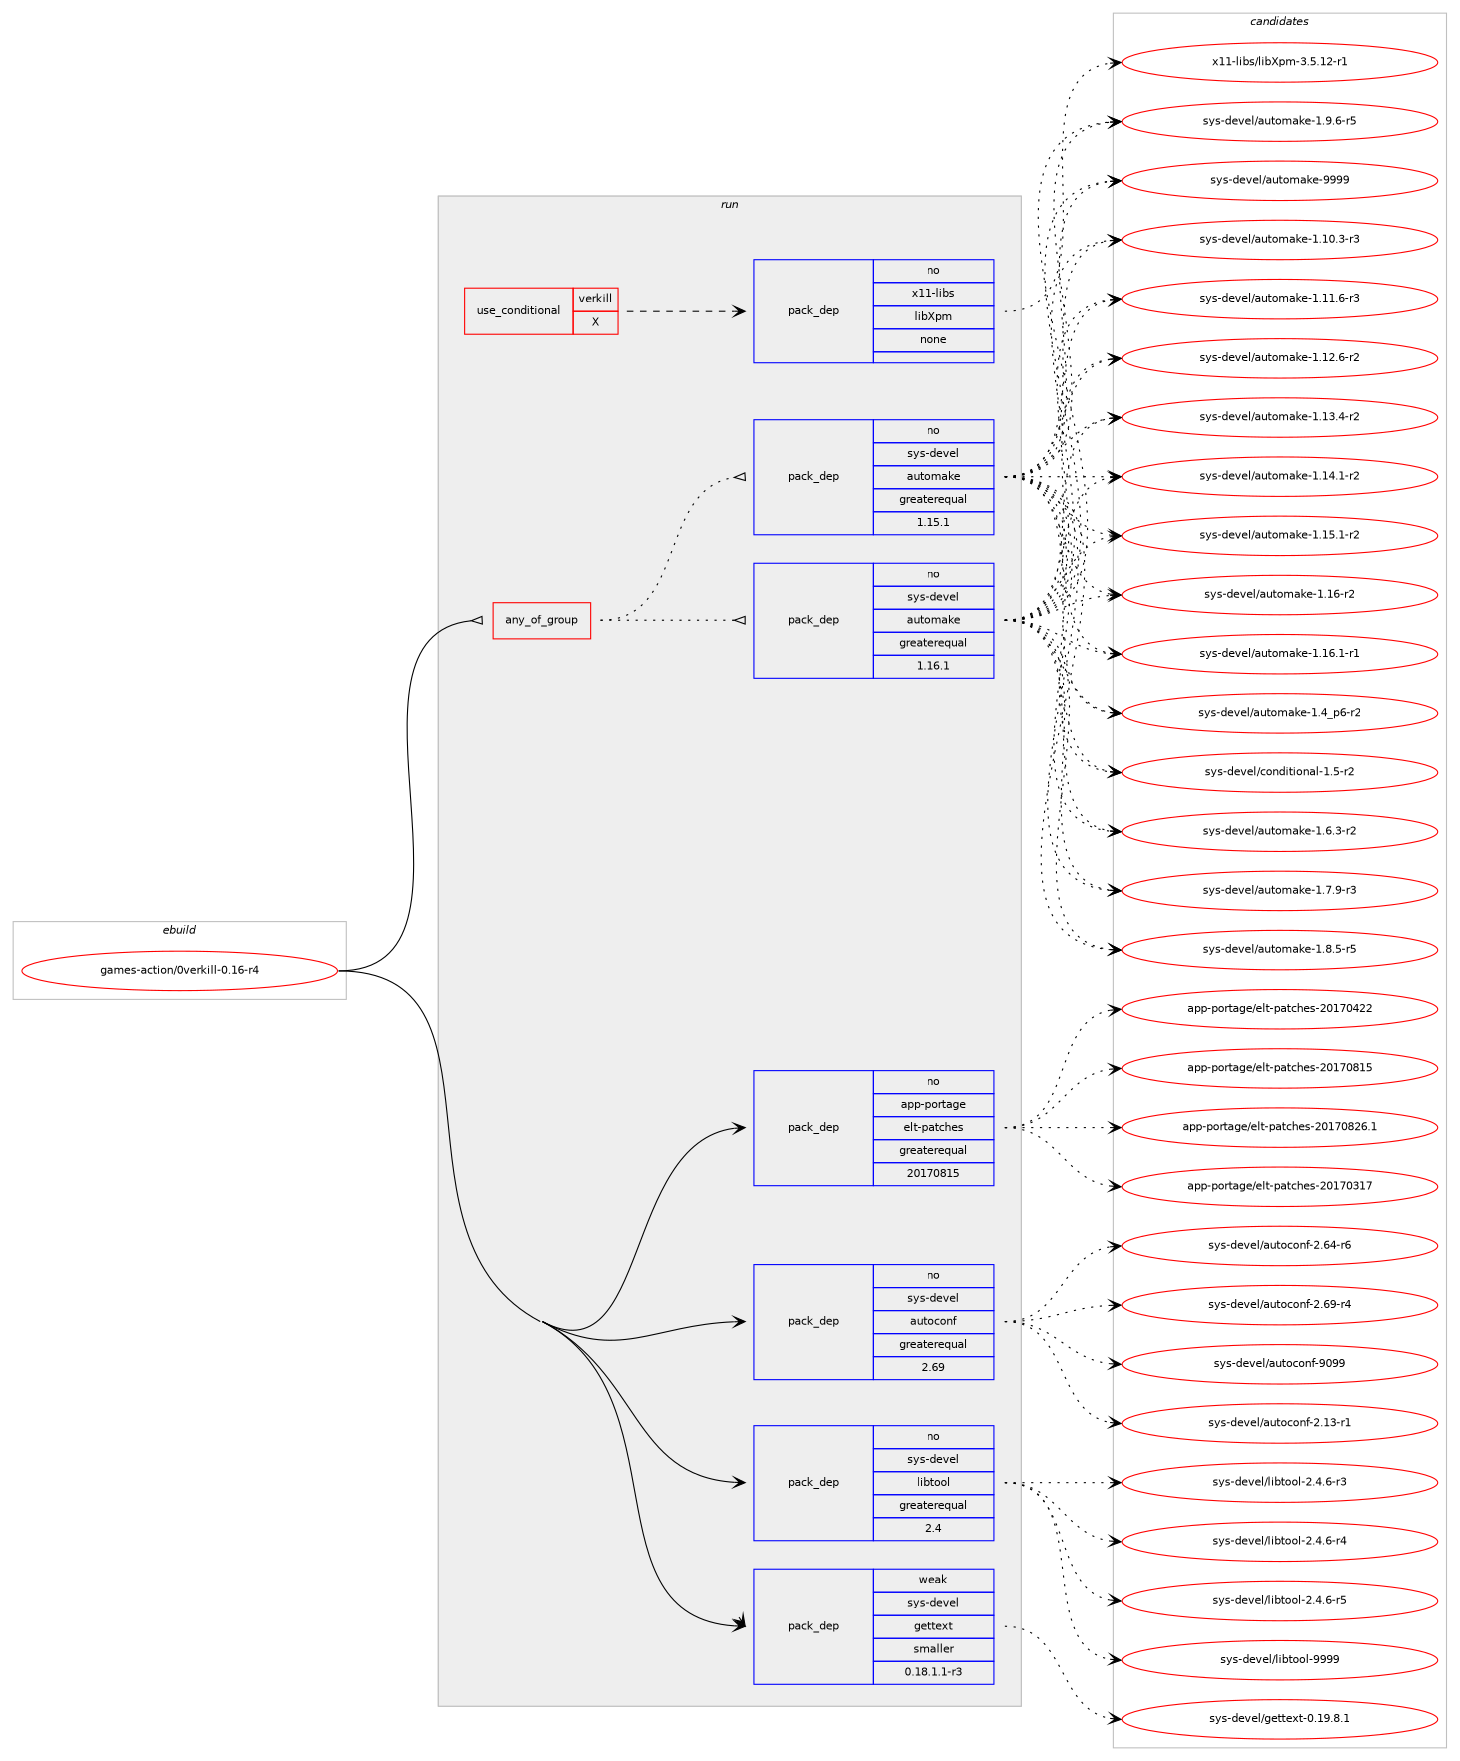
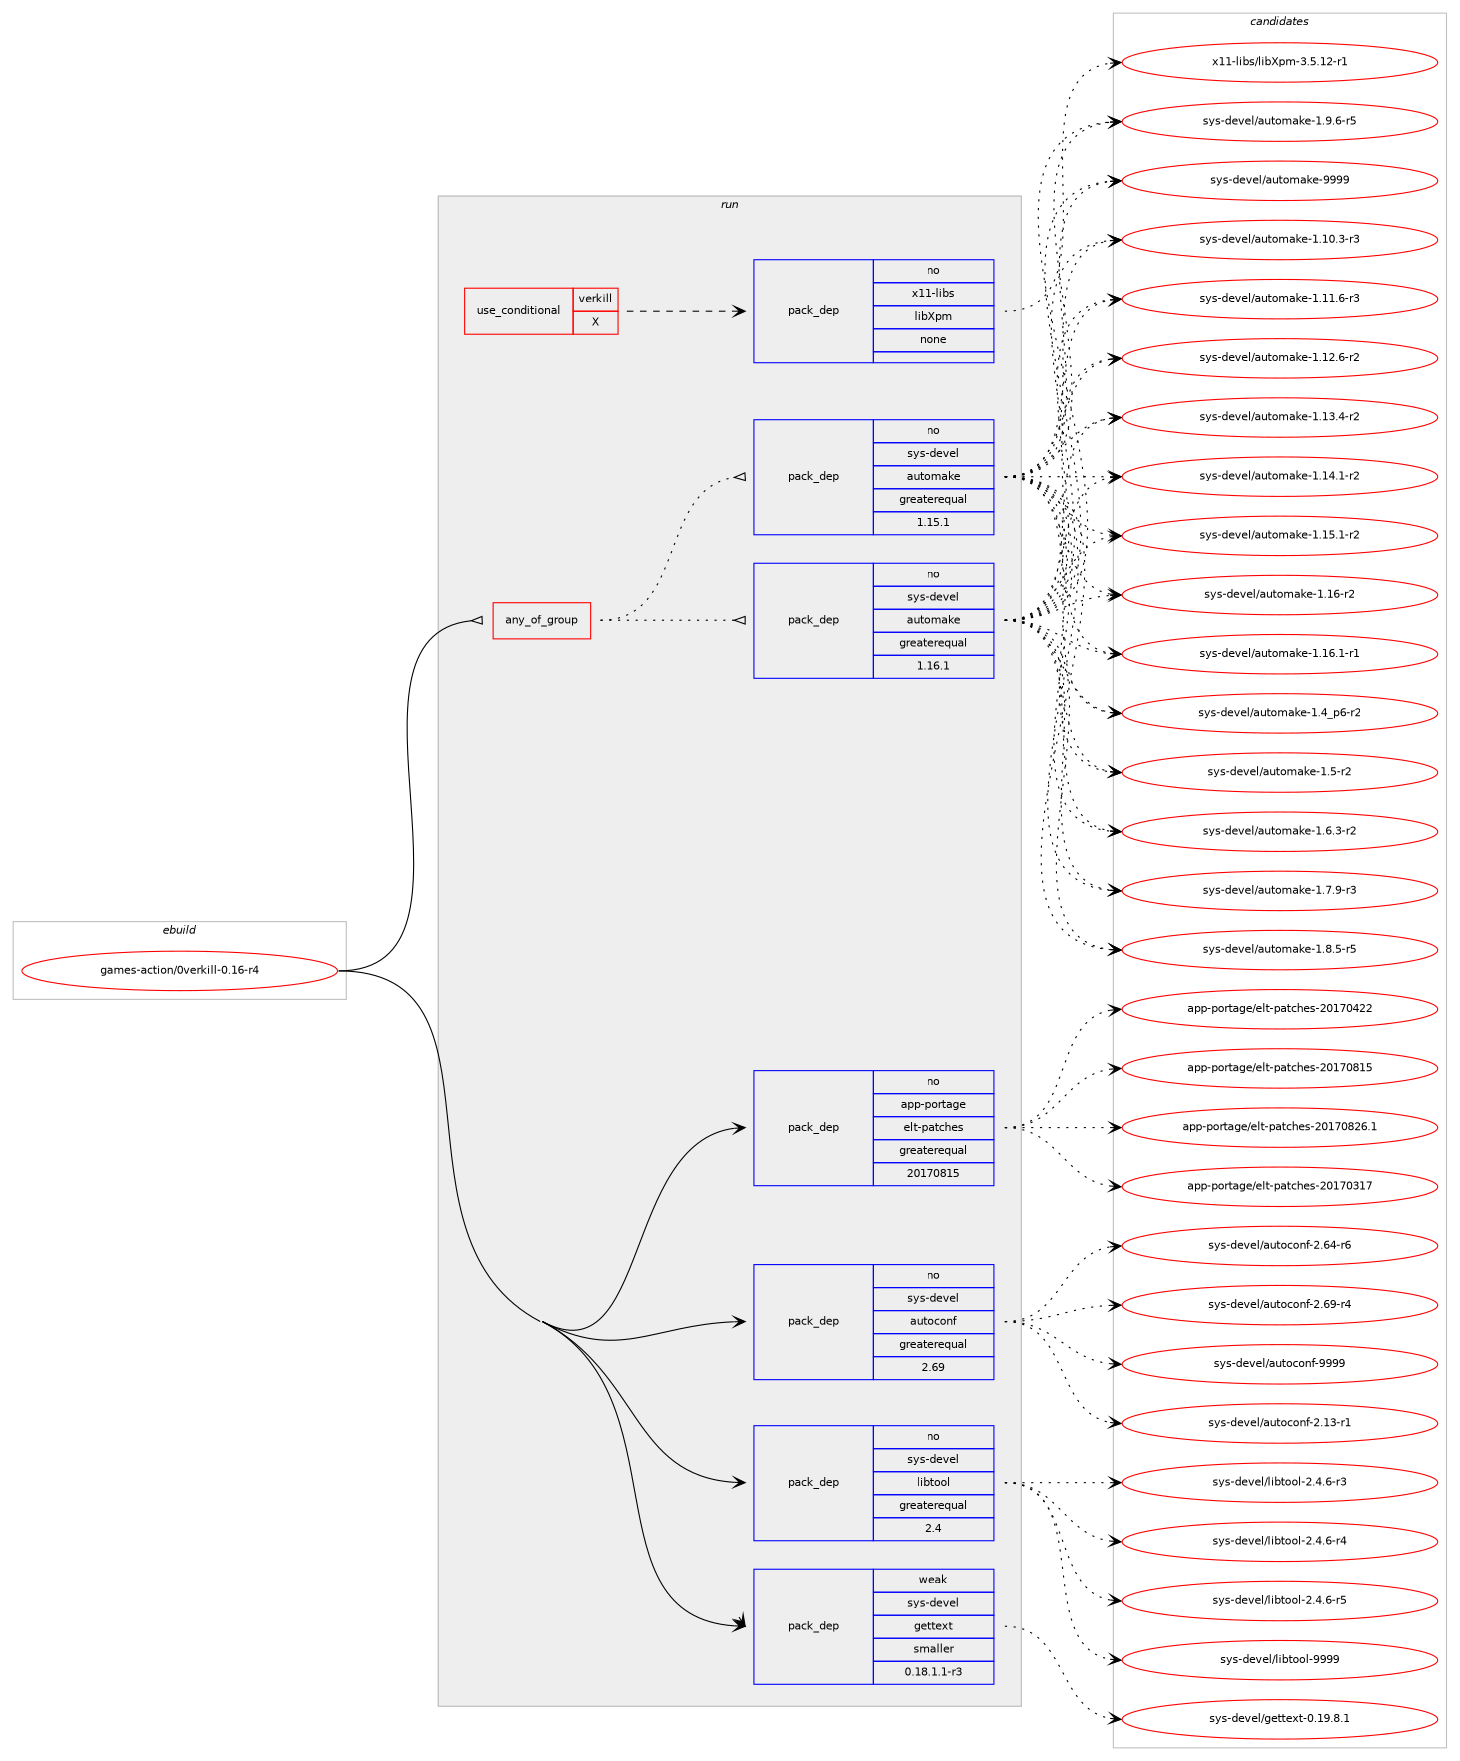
  digraph {
    compound=true
    concentrate=true
    fontname=Helvetica
    fontsize=10
    newrank=true
    rankdir=LR
    ranksep=1.5
    node [color=red fontname=Helvetica fontsize=10]
    edge [arrowhead=vee headport=w style=dotted tailport=e weight=100]
    n1 [label="games-action/0verkill-0.16-r4" width=4]
    n2 [color=blue label=<<TABLE BORDER="0" CELLBORDER="1" CELLSPACING="0" CELLPADDING="4" WIDTH="220"><TR><TD ROWSPAN="6" CELLPADDING="30">pack_dep</TD></TR><TR><TD WIDTH="110">no</TD></TR><TR><TD>sys-devel</TD></TR><TR><TD>automake</TD></TR><TR><TD>greaterequal</TD></TR><TR><TD>1.16.1</TD></TR></TABLE>> shape=none]
    n3 [color=blue label=<<TABLE BORDER="0" CELLBORDER="1" CELLSPACING="0" CELLPADDING="4" WIDTH="220"><TR><TD ROWSPAN="6" CELLPADDING="30">pack_dep</TD></TR><TR><TD WIDTH="110">no</TD></TR><TR><TD>sys-devel</TD></TR><TR><TD>automake</TD></TR><TR><TD>greaterequal</TD></TR><TR><TD>1.15.1</TD></TR></TABLE>> shape=none]
    n4 [label=<<TABLE BORDER="0" CELLBORDER="1" CELLSPACING="0" CELLPADDING="4"><TR><TD CELLPADDING="10">any_of_group</TD></TR></TABLE>> shape=none]
    n5 [color=blue label=<<TABLE BORDER="0" CELLBORDER="1" CELLSPACING="0" CELLPADDING="4" WIDTH="220"><TR><TD ROWSPAN="6" CELLPADDING="30">pack_dep</TD></TR><TR><TD WIDTH="110">no</TD></TR><TR><TD>app-portage</TD></TR><TR><TD>elt-patches</TD></TR><TR><TD>greaterequal</TD></TR><TR><TD>20170815</TD></TR></TABLE>> shape=none]
    n6 [color=blue label=<<TABLE BORDER="0" CELLBORDER="1" CELLSPACING="0" CELLPADDING="4" WIDTH="220"><TR><TD ROWSPAN="6" CELLPADDING="30">pack_dep</TD></TR><TR><TD WIDTH="110">no</TD></TR><TR><TD>sys-devel</TD></TR><TR><TD>autoconf</TD></TR><TR><TD>greaterequal</TD></TR><TR><TD>2.69</TD></TR></TABLE>> shape=none]
    n7 [color=blue label=<<TABLE BORDER="0" CELLBORDER="1" CELLSPACING="0" CELLPADDING="4" WIDTH="220"><TR><TD ROWSPAN="6" CELLPADDING="30">pack_dep</TD></TR><TR><TD WIDTH="110">no</TD></TR><TR><TD>sys-devel</TD></TR><TR><TD>libtool</TD></TR><TR><TD>greaterequal</TD></TR><TR><TD>2.4</TD></TR></TABLE>> shape=none]
    n8 [color=blue label=<<TABLE BORDER="0" CELLBORDER="1" CELLSPACING="0" CELLPADDING="4" WIDTH="220"><TR><TD ROWSPAN="6" CELLPADDING="30">pack_dep</TD></TR><TR><TD WIDTH="110">weak</TD></TR><TR><TD>sys-devel</TD></TR><TR><TD>gettext</TD></TR><TR><TD>smaller</TD></TR><TR><TD>0.18.1.1-r3</TD></TR></TABLE>> shape=none]
    n9 [color=blue label=<<TABLE BORDER="0" CELLBORDER="1" CELLSPACING="0" CELLPADDING="4" WIDTH="220"><TR><TD ROWSPAN="6" CELLPADDING="30">pack_dep</TD></TR><TR><TD WIDTH="110">no</TD></TR><TR><TD>x11-libs</TD></TR><TR><TD>libXpm</TD></TR><TR><TD>none</TD></TR><TR><TD></TD></TR></TABLE>> shape=none]
    n10 [label=<<TABLE BORDER="0" CELLBORDER="1" CELLSPACING="0" CELLPADDING="4"><TR><TD ROWSPAN="3" CELLPADDING="10">use_conditional</TD></TR><TR><TD>verkill</TD></TR><TR><TD>X</TD></TR></TABLE>> shape=none]
    n11 [label="sys-devel/automake-1.10.3-r3" width=4]
    n12 [label="sys-devel/automake-1.11.6-r3" width=4]
    n13 [label="sys-devel/automake-1.12.6-r2" width=4]
    n14 [label="sys-devel/automake-1.13.4-r2" width=4]
    n15 [label="sys-devel/automake-1.14.1-r2" width=4]
    n16 [label="sys-devel/automake-1.15.1-r2" width=4]
    n17 [label="sys-devel/automake-1.16-r2" width=4]
    n18 [label="sys-devel/automake-1.16.1-r1" width=4]
    n19 [label="sys-devel/automake-1.4_p6-r2" width=4]
-   n20 [label="sys-devel/conditional-1.5-r2" width=4]
+   n20 [label="sys-devel/automake-1.5-r2" width=4]
    n21 [label="sys-devel/automake-1.6.3-r2" width=4]
    n22 [label="sys-devel/automake-1.7.9-r3" width=4]
    n23 [label="sys-devel/automake-1.8.5-r5" width=4]
    n24 [label="sys-devel/automake-1.9.6-r5" width=4]
    n25 [label="sys-devel/automake-9999" width=4]
    n26 [label="app-portage/elt-patches-20170317" width=4]
    n27 [label="app-portage/elt-patches-20170422" width=4]
    n28 [label="app-portage/elt-patches-20170815" width=4]
    n29 [label="app-portage/elt-patches-20170826.1" width=4]
    n30 [label="sys-devel/autoconf-2.13-r1" width=4]
    n31 [label="sys-devel/autoconf-2.64-r6" width=4]
    n32 [label="sys-devel/autoconf-2.69-r4" width=4]
-   n33 [label="sys-devel/autoconf-9099" width=4]
+   n33 [label="sys-devel/autoconf-9999" width=4]
    n34 [label="sys-devel/libtool-2.4.6-r3" width=4]
    n35 [label="sys-devel/libtool-2.4.6-r4" width=4]
    n36 [label="sys-devel/libtool-2.4.6-r5" width=4]
    n37 [label="sys-devel/libtool-9999" width=4]
    n38 [label="sys-devel/gettext-0.19.8.1" width=4]
    n39 [label="x11-libs/libXpm-3.5.12-r1" width=4]
    subgraph cluster_1 {
      color=gray
      label=<<i>ebuild</i>>
      rank=same
      n1
    }
    subgraph cluster_2 {
      color=gray
      label=<<i>dependencies</i>>
      subgraph cluster_3 {
        color=gray
        fillcolor="#eeeeee"
        label=<<i>compile</i>>
        style=filled
        subgraph sub_4 {
          color=gray
          fillcolor="#eeeeee"
          label=<<i>compile</i>>
          style=filled
          n4
          subgraph sub_5 {
            color=gray
            fillcolor="#eeeeee"
            label=<<i>compile</i>>
            style=filled
            n2
          }
          subgraph sub_6 {
            color=gray
            fillcolor="#eeeeee"
            label=<<i>compile</i>>
            style=filled
            n3
          }
        }
        subgraph sub_7 {
          color=gray
          fillcolor="#eeeeee"
          label=<<i>compile</i>>
          style=filled
          n5
        }
        subgraph sub_8 {
          color=gray
          fillcolor="#eeeeee"
          label=<<i>compile</i>>
          style=filled
          n6
        }
        subgraph sub_9 {
          color=gray
          fillcolor="#eeeeee"
          label=<<i>compile</i>>
          style=filled
          n7
        }
        subgraph sub_10 {
          color=gray
          fillcolor="#eeeeee"
          label=<<i>compile</i>>
          style=filled
          n8
        }
      }
      subgraph cluster_11 {
        color=gray
        fillcolor="#eeeeee"
        label=<<i>compile and run</i>>
        style=filled
        subgraph sub_12 {
          color=gray
          fillcolor="#eeeeee"
          label=<<i>compile and run</i>>
          style=filled
          n10
          subgraph sub_13 {
            color=gray
            fillcolor="#eeeeee"
            label=<<i>compile and run</i>>
            style=filled
            n9
          }
        }
      }
      subgraph cluster_14 {
        color=gray
        fillcolor="#eeeeee"
        label=<<i>run</i>>
        style=filled
      }
    }
    subgraph cluster_15 {
      color=gray
      label=<<i>candidates</i>>
      rank=same
      subgraph sub_16 {
        color=black
        label=<<i>candidates</i>>
        nodesep=1
        rank=same
        n11
        n12
        n13
        n14
        n15
        n16
        n17
        n18
        n19
        n20
        n21
        n22
        n23
        n24
        n25
      }
      subgraph sub_17 {
        color=black
        label=<<i>candidates</i>>
        nodesep=1
        rank=same
        n11
        n12
        n13
        n14
        n15
        n16
        n17
        n18
        n19
        n20
        n21
        n22
        n23
        n24
        n25
      }
      subgraph sub_18 {
        color=black
        label=<<i>candidates</i>>
        nodesep=1
        rank=same
        n26
        n27
        n28
        n29
      }
      subgraph sub_19 {
        color=black
        label=<<i>candidates</i>>
        nodesep=1
        rank=same
        n30
        n31
        n32
        n33
      }
      subgraph sub_20 {
        color=black
        label=<<i>candidates</i>>
        nodesep=1
        rank=same
        n34
        n35
        n36
        n37
      }
      subgraph sub_21 {
        color=black
        label=<<i>candidates</i>>
        nodesep=1
        rank=same
        n38
      }
      subgraph sub_22 {
        color=black
        label=<<i>candidates</i>>
        nodesep=1
        rank=same
        n39
      }
    }
    n1 -> n4 [arrowhead=oinv style=solid weight=20]
    n1 -> n5 [style=solid weight=20]
    n1 -> n6 [style=solid weight=20]
    n1 -> n7 [style=solid weight=20]
    n1 -> n8 [style=solid weight=20]
    n2 -> n11
    n2 -> n12
    n2 -> n13
    n2 -> n14
    n2 -> n15
    n2 -> n16
    n2 -> n17
    n2 -> n18
    n2 -> n19
    n2 -> n20
    n2 -> n21
    n2 -> n22
    n2 -> n23
    n2 -> n24
    n2 -> n25
    n3 -> n11
    n3 -> n12
    n3 -> n13
    n3 -> n14
    n3 -> n15
    n3 -> n16
    n3 -> n17
    n3 -> n18
    n3 -> n19
    n3 -> n20
    n3 -> n21
    n3 -> n22
    n3 -> n23
    n3 -> n24
    n3 -> n25
    n4 -> n2 [arrowhead=oinv weight=20]
    n4 -> n3 [arrowhead=oinv weight=20]
    n5 -> n26
    n5 -> n27
    n5 -> n28
    n5 -> n29
    n6 -> n30
    n6 -> n31
    n6 -> n32
    n6 -> n33
    n7 -> n34
    n7 -> n35
    n7 -> n36
    n7 -> n37
    n8 -> n38
    n9 -> n39
    n10 -> n9 [style=dashed weight=20]
  }
